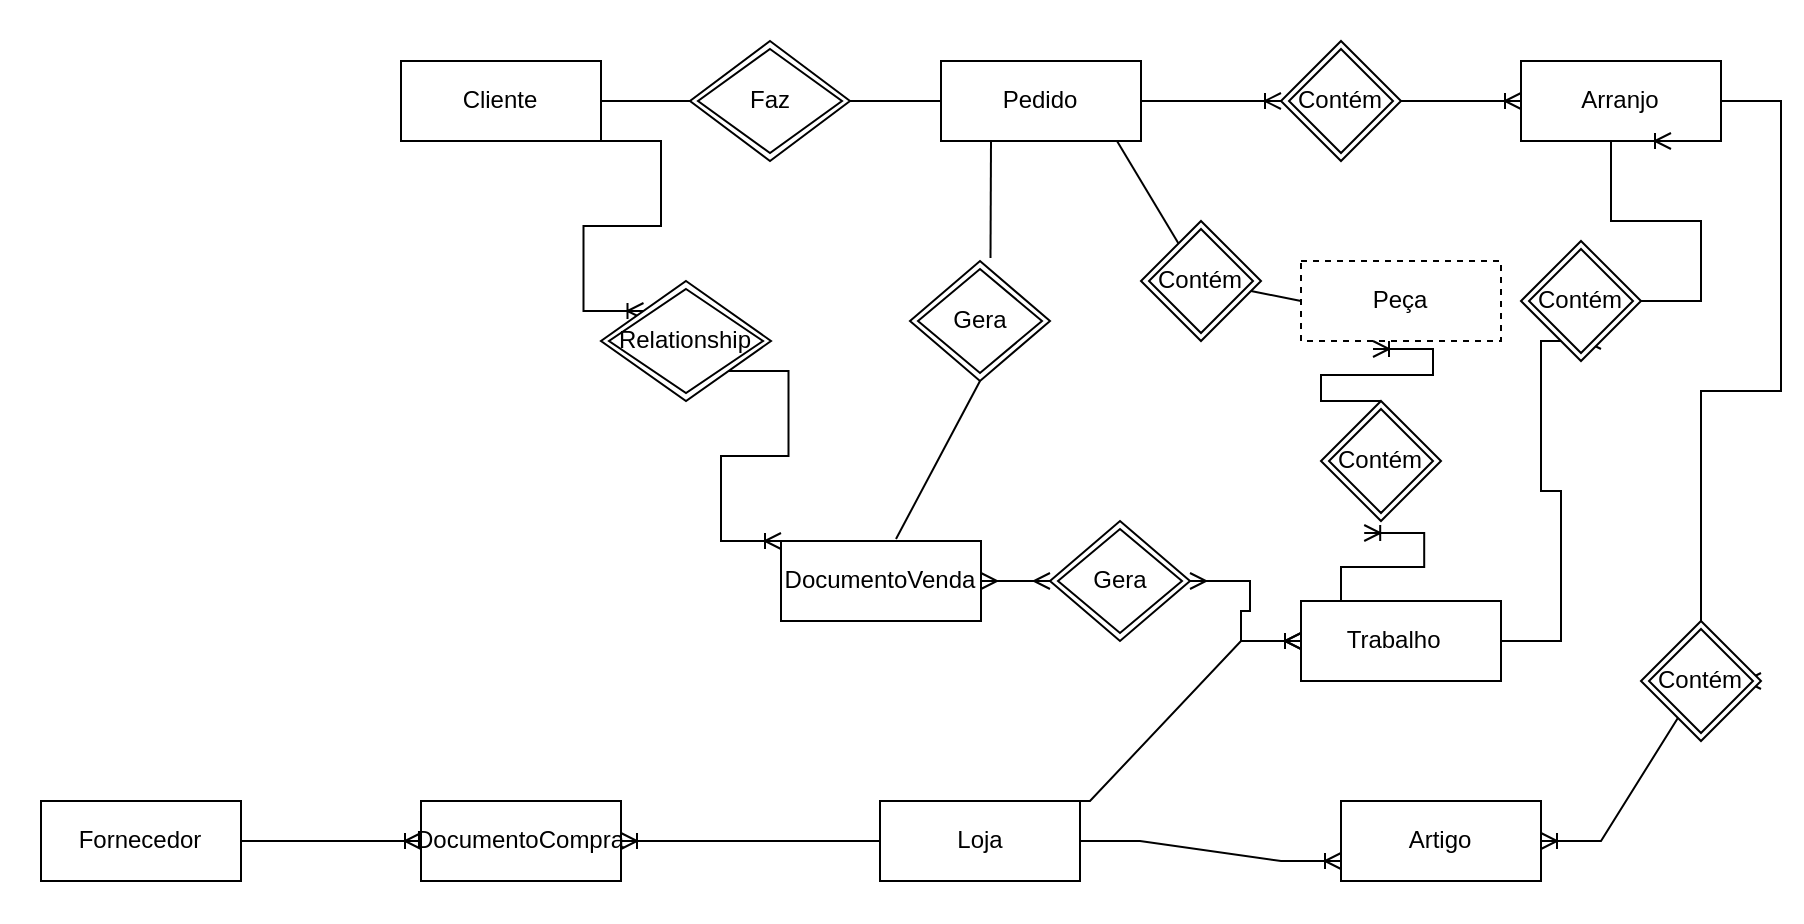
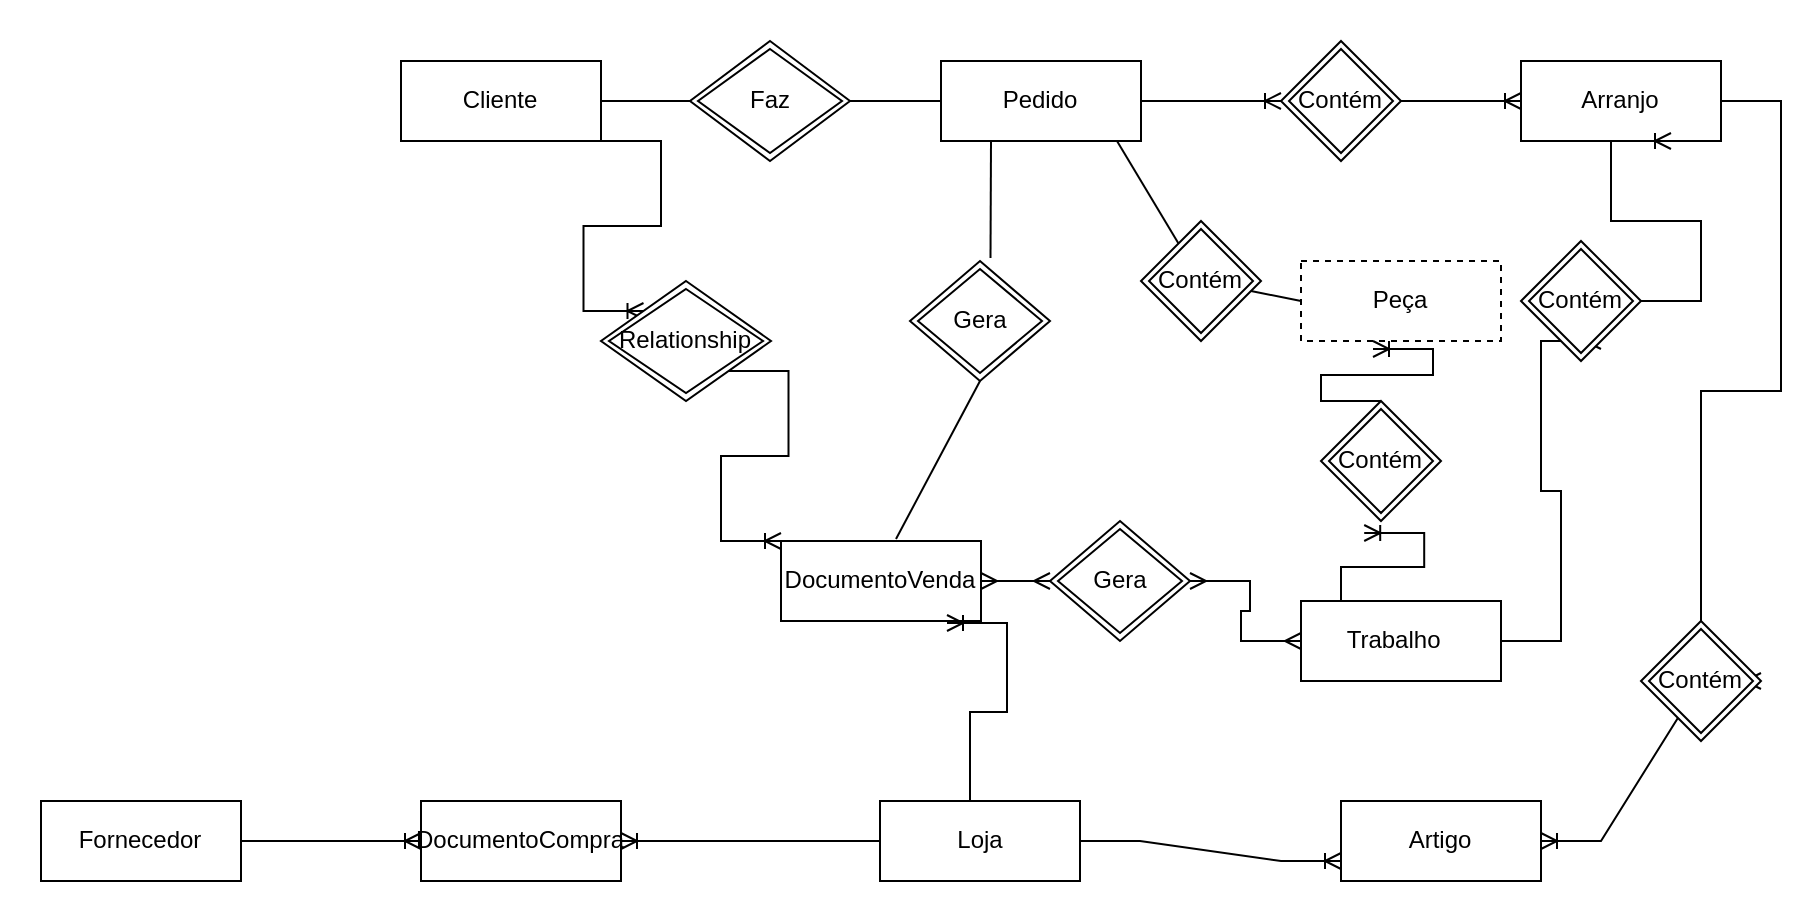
  <mxCell id="0" />
  <mxCell id="1" parent="0" />
  <mxCell id="2" value="&lt;div&gt;Cliente&lt;/div&gt;" style="whiteSpace=wrap;html=1;align=center;" parent="1" vertex="1"><mxGeometry x="200" y="30" width="100" height="40" as="geometry" /></mxCell>
  <mxCell id="3" value="Pedido" style="whiteSpace=wrap;html=1;align=center;" parent="1" vertex="1"><mxGeometry x="470" y="30" width="100" height="40" as="geometry" /></mxCell>
  <mxCell id="4" value="Peça" style="whiteSpace=wrap;html=1;align=center;dashed=1;" parent="1" vertex="1"><mxGeometry x="650" y="130" width="100" height="40" as="geometry" /></mxCell>
  <mxCell id="5" value="Trabalho&lt;span style=&quot;white-space: pre;&quot;&gt;&#09;&lt;/span&gt;" style="whiteSpace=wrap;html=1;align=center;" parent="1" vertex="1"><mxGeometry x="650" y="300" width="100" height="40" as="geometry" /></mxCell>
  <mxCell id="6" value="DocumentoVenda" style="whiteSpace=wrap;html=1;align=center;" parent="1" vertex="1"><mxGeometry x="390" y="270" width="100" height="40" as="geometry" /></mxCell>
  <mxCell id="7" value="Arranjo" style="whiteSpace=wrap;html=1;align=center;" parent="1" vertex="1"><mxGeometry x="760" y="30" width="100" height="40" as="geometry" /></mxCell>
  <mxCell id="8" value="Artigo" style="whiteSpace=wrap;html=1;align=center;" parent="1" vertex="1"><mxGeometry x="670" y="400" width="100" height="40" as="geometry" /></mxCell>
  <mxCell id="9" value="DocumentoCompra" style="whiteSpace=wrap;html=1;align=center;" parent="1" vertex="1"><mxGeometry x="210" y="400" width="100" height="40" as="geometry" /></mxCell>
  <mxCell id="10" value="Fornecedor" style="whiteSpace=wrap;html=1;align=center;" parent="1" vertex="1"><mxGeometry x="20" y="400" width="100" height="40" as="geometry" /></mxCell>
  <mxCell id="11" value="Loja" style="whiteSpace=wrap;html=1;align=center;" parent="1" vertex="1"><mxGeometry x="439.5" y="400" width="100" height="40" as="geometry" /></mxCell>
  <mxCell id="12" value="" style="edgeStyle=entityRelationEdgeStyle;fontSize=12;html=1;endArrow=ERoneToMany;rounded=0;exitX=1;exitY=0.5;exitDx=0;exitDy=0;entryX=0;entryY=0.5;entryDx=0;entryDy=0;" parent="1" source="20" target="7" edge="1"><mxGeometry width="100" height="100" relative="1" as="geometry"><mxPoint x="520" y="160" as="sourcePoint" /><mxPoint x="520" y="160" as="targetPoint" /><Array as="points"><mxPoint x="460" y="270" /><mxPoint x="500" y="300" /><mxPoint x="540" y="280" /><mxPoint x="560" y="320" /></Array></mxGeometry></mxCell>
  <mxCell id="13" value="" style="endArrow=none;html=1;rounded=0;entryX=0.88;entryY=1;entryDx=0;entryDy=0;entryPerimeter=0;" parent="1" source="15" target="3" edge="1"><mxGeometry relative="1" as="geometry"><mxPoint x="480" y="300" as="sourcePoint" /><mxPoint x="480" y="70" as="targetPoint" /></mxGeometry></mxCell>
  <mxCell id="14" value="" style="endArrow=none;html=1;rounded=0;exitX=0;exitY=0.5;exitDx=0;exitDy=0;" parent="1" source="4" target="15" edge="1"><mxGeometry relative="1" as="geometry"><mxPoint x="480" y="300" as="sourcePoint" /><mxPoint x="480" y="70" as="targetPoint" /></mxGeometry></mxCell>
  <mxCell id="15" value="Contém" style="shape=rhombus;double=1;perimeter=rhombusPerimeter;whiteSpace=wrap;html=1;align=center;" parent="1" vertex="1"><mxGeometry x="570" y="110" width="60" height="60" as="geometry" /></mxCell>
  <mxCell id="16" value="" style="endArrow=none;html=1;rounded=0;" parent="1" source="2" target="3" edge="1"><mxGeometry relative="1" as="geometry"><mxPoint x="300" y="50" as="sourcePoint" /><mxPoint x="460" y="50" as="targetPoint" /></mxGeometry></mxCell>
  <mxCell id="17" value="Faz" style="shape=rhombus;double=1;perimeter=rhombusPerimeter;whiteSpace=wrap;html=1;align=center;" parent="1" vertex="1"><mxGeometry x="344.5" y="20" width="80" height="60" as="geometry" /></mxCell>
  <mxCell id="18" value="" style="edgeStyle=entityRelationEdgeStyle;fontSize=12;html=1;endArrow=ERoneToMany;rounded=0;entryX=1;entryY=0.5;entryDx=0;entryDy=0;exitX=1;exitY=0.5;exitDx=0;exitDy=0;" parent="1" source="22" target="8" edge="1"><mxGeometry width="100" height="100" relative="1" as="geometry"><mxPoint x="790" y="440" as="sourcePoint" /><mxPoint x="890" y="340" as="targetPoint" /></mxGeometry></mxCell>
  <mxCell id="19" value="" style="edgeStyle=entityRelationEdgeStyle;fontSize=12;html=1;endArrow=ERoneToMany;rounded=0;exitX=1;exitY=0.5;exitDx=0;exitDy=0;entryX=0;entryY=0.5;entryDx=0;entryDy=0;" parent="1" source="3" target="20" edge="1"><mxGeometry width="100" height="100" relative="1" as="geometry"><mxPoint x="570" y="50" as="sourcePoint" /><mxPoint x="780" y="50" as="targetPoint" /><Array as="points" /></mxGeometry></mxCell>
  <mxCell id="20" value="Contém" style="shape=rhombus;double=1;perimeter=rhombusPerimeter;whiteSpace=wrap;html=1;align=center;" parent="1" vertex="1"><mxGeometry x="640" y="20" width="60" height="60" as="geometry" /></mxCell>
  <mxCell id="21" value="" style="edgeStyle=entityRelationEdgeStyle;fontSize=12;html=1;endArrow=ERoneToMany;rounded=0;entryX=1;entryY=0.5;entryDx=0;entryDy=0;exitX=1;exitY=0.5;exitDx=0;exitDy=0;" parent="1" source="7" target="22" edge="1"><mxGeometry width="100" height="100" relative="1" as="geometry"><mxPoint x="880" y="50" as="sourcePoint" /><mxPoint x="730" y="480" as="targetPoint" /></mxGeometry></mxCell>
  <mxCell id="22" value="&lt;div&gt;Contém&lt;/div&gt;" style="shape=rhombus;double=1;perimeter=rhombusPerimeter;whiteSpace=wrap;html=1;align=center;" parent="1" vertex="1"><mxGeometry x="820" y="310" width="60" height="60" as="geometry" /></mxCell>
  <mxCell id="23" value="" style="endArrow=none;html=1;rounded=0;entryX=0.575;entryY=-0.025;entryDx=0;entryDy=0;entryPerimeter=0;exitX=0.5;exitY=1;exitDx=0;exitDy=0;" parent="1" source="25" target="6" edge="1"><mxGeometry relative="1" as="geometry"><mxPoint x="220" y="220" as="sourcePoint" /><mxPoint x="380" y="220" as="targetPoint" /></mxGeometry></mxCell>
  <mxCell id="24" value="" style="endArrow=none;html=1;rounded=0;entryX=0.575;entryY=-0.025;entryDx=0;entryDy=0;entryPerimeter=0;exitX=0.25;exitY=1;exitDx=0;exitDy=0;" parent="1" source="3" target="25" edge="1"><mxGeometry relative="1" as="geometry"><mxPoint x="495" y="70" as="sourcePoint" /><mxPoint x="482" y="269" as="targetPoint" /></mxGeometry></mxCell>
  <mxCell id="25" value="Gera" style="shape=rhombus;double=1;perimeter=rhombusPerimeter;whiteSpace=wrap;html=1;align=center;" parent="1" vertex="1"><mxGeometry x="454.5" y="130" width="70" height="60" as="geometry" /></mxCell>
  <mxCell id="26" value="" style="edgeStyle=entityRelationEdgeStyle;fontSize=12;html=1;endArrow=ERoneToMany;rounded=0;exitX=1;exitY=1;exitDx=0;exitDy=0;entryX=0;entryY=0;entryDx=0;entryDy=0;" parent="1" source="40" target="6" edge="1"><mxGeometry width="100" height="100" relative="1" as="geometry"><mxPoint x="340" y="420" as="sourcePoint" /><mxPoint x="440" y="320" as="targetPoint" /></mxGeometry></mxCell>
  <mxCell id="27" value="" style="edgeStyle=entityRelationEdgeStyle;fontSize=12;html=1;endArrow=ERoneToMany;rounded=0;exitX=1;exitY=0.5;exitDx=0;exitDy=0;entryX=0;entryY=0.75;entryDx=0;entryDy=0;" parent="1" source="11" target="8" edge="1"><mxGeometry width="100" height="100" relative="1" as="geometry"><mxPoint x="560" y="610" as="sourcePoint" /><mxPoint x="660" y="510" as="targetPoint" /></mxGeometry></mxCell>
- <mxCell id="28" value="" style="edgeStyle=entityRelationEdgeStyle;fontSize=12;html=1;endArrow=ERoneToMany;rounded=0;exitX=0.75;exitY=0;exitDx=0;exitDy=0;" parent="1" source="11" target="5" edge="1"><mxGeometry width="100" height="100" relative="1" as="geometry"><mxPoint x="470" y="400" as="sourcePoint" /><mxPoint x="570" y="300" as="targetPoint" /></mxGeometry></mxCell>
+ <mxCell id="28" value="" style="edgeStyle=entityRelationEdgeStyle;fontSize=12;html=1;endArrow=ERoneToMany;rounded=0;exitX=0.75;exitY=0;exitDx=0;exitDy=0;entryX=0.83;entryY=1.025;entryDx=0;entryDy=0;entryPerimeter=0;" parent="1" source="11" target="6" edge="1"><mxGeometry width="100" height="100" relative="1" as="geometry"><mxPoint x="470" y="400" as="sourcePoint" /><mxPoint x="570" y="300" as="targetPoint" /></mxGeometry></mxCell>
  <mxCell id="29" value="" style="edgeStyle=entityRelationEdgeStyle;fontSize=12;html=1;endArrow=ERoneToMany;rounded=0;entryX=1;entryY=0.5;entryDx=0;entryDy=0;" parent="1" source="11" target="9" edge="1"><mxGeometry width="100" height="100" relative="1" as="geometry"><mxPoint x="380" y="600" as="sourcePoint" /><mxPoint x="480" y="500" as="targetPoint" /></mxGeometry></mxCell>
  <mxCell id="30" value="" style="edgeStyle=entityRelationEdgeStyle;fontSize=12;html=1;endArrow=ERoneToMany;rounded=0;exitX=1;exitY=0.5;exitDx=0;exitDy=0;entryX=0.75;entryY=1;entryDx=0;entryDy=0;" parent="1" source="36" target="7" edge="1"><mxGeometry width="100" height="100" relative="1" as="geometry"><mxPoint x="750" y="280" as="sourcePoint" /><mxPoint x="840" y="60" as="targetPoint" /><Array as="points"><mxPoint x="810" y="180" /></Array></mxGeometry></mxCell>
  <mxCell id="31" value="" style="edgeStyle=entityRelationEdgeStyle;fontSize=12;html=1;endArrow=ERoneToMany;rounded=0;exitX=0.5;exitY=0;exitDx=0;exitDy=0;entryX=0.36;entryY=1.1;entryDx=0;entryDy=0;entryPerimeter=0;" parent="1" source="34" target="4" edge="1"><mxGeometry width="100" height="100" relative="1" as="geometry"><mxPoint x="850" y="130" as="sourcePoint" /><mxPoint x="750" y="230" as="targetPoint" /></mxGeometry></mxCell>
  <mxCell id="32" value="" style="edgeStyle=entityRelationEdgeStyle;fontSize=12;html=1;endArrow=ERmany;startArrow=ERmany;rounded=0;entryX=0;entryY=0.5;entryDx=0;entryDy=0;exitX=1;exitY=0.5;exitDx=0;exitDy=0;" parent="1" source="38" target="5" edge="1"><mxGeometry width="100" height="100" relative="1" as="geometry"><mxPoint x="540" y="590" as="sourcePoint" /><mxPoint x="640" y="490" as="targetPoint" /></mxGeometry></mxCell>
  <mxCell id="33" value="" style="edgeStyle=entityRelationEdgeStyle;fontSize=12;html=1;endArrow=ERoneToMany;rounded=0;exitX=0.5;exitY=0;exitDx=0;exitDy=0;entryX=0.36;entryY=1.1;entryDx=0;entryDy=0;entryPerimeter=0;" parent="1" source="5" target="34" edge="1"><mxGeometry width="100" height="100" relative="1" as="geometry"><mxPoint x="670" y="270" as="sourcePoint" /><mxPoint x="686" y="174" as="targetPoint" /></mxGeometry></mxCell>
  <mxCell id="34" value="Contém" style="shape=rhombus;double=1;perimeter=rhombusPerimeter;whiteSpace=wrap;html=1;align=center;" parent="1" vertex="1"><mxGeometry x="660" y="200" width="60" height="60" as="geometry" /></mxCell>
  <mxCell id="35" value="" style="edgeStyle=entityRelationEdgeStyle;fontSize=12;html=1;endArrow=ERoneToMany;rounded=0;exitX=1;exitY=0.5;exitDx=0;exitDy=0;entryX=0.75;entryY=1;entryDx=0;entryDy=0;" parent="1" source="5" target="36" edge="1"><mxGeometry width="100" height="100" relative="1" as="geometry"><mxPoint x="720" y="290" as="sourcePoint" /><mxPoint x="835" y="70" as="targetPoint" /><Array as="points" /></mxGeometry></mxCell>
  <mxCell id="36" value="Contém" style="shape=rhombus;double=1;perimeter=rhombusPerimeter;whiteSpace=wrap;html=1;align=center;" parent="1" vertex="1"><mxGeometry x="760" y="120" width="60" height="60" as="geometry" /></mxCell>
  <mxCell id="37" value="" style="edgeStyle=entityRelationEdgeStyle;fontSize=12;html=1;endArrow=ERmany;startArrow=ERmany;rounded=0;entryX=0;entryY=0.5;entryDx=0;entryDy=0;exitX=1;exitY=0.5;exitDx=0;exitDy=0;" parent="1" source="6" target="38" edge="1"><mxGeometry width="100" height="100" relative="1" as="geometry"><mxPoint x="530" y="290" as="sourcePoint" /><mxPoint x="620" y="290" as="targetPoint" /></mxGeometry></mxCell>
  <mxCell id="38" value="Gera" style="shape=rhombus;double=1;perimeter=rhombusPerimeter;whiteSpace=wrap;html=1;align=center;" parent="1" vertex="1"><mxGeometry x="524.5" y="260" width="70" height="60" as="geometry" /></mxCell>
  <mxCell id="39" value="" style="edgeStyle=entityRelationEdgeStyle;fontSize=12;html=1;endArrow=ERoneToMany;rounded=0;exitX=1;exitY=1;exitDx=0;exitDy=0;entryX=0;entryY=0;entryDx=0;entryDy=0;" parent="1" source="2" target="40" edge="1"><mxGeometry width="100" height="100" relative="1" as="geometry"><mxPoint x="300" y="70" as="sourcePoint" /><mxPoint x="390" y="270" as="targetPoint" /></mxGeometry></mxCell>
  <mxCell id="40" value="Relationship" style="shape=rhombus;double=1;perimeter=rhombusPerimeter;whiteSpace=wrap;html=1;align=center;" parent="1" vertex="1"><mxGeometry x="300" y="140" width="85" height="60" as="geometry" /></mxCell>
  <mxCell id="41" value="" style="edgeStyle=entityRelationEdgeStyle;fontSize=12;html=1;endArrow=ERoneToMany;rounded=0;entryX=0;entryY=0.5;entryDx=0;entryDy=0;exitX=1;exitY=0.5;exitDx=0;exitDy=0;" parent="1" source="10" target="9" edge="1"><mxGeometry width="100" height="100" relative="1" as="geometry"><mxPoint x="100" y="590" as="sourcePoint" /><mxPoint x="200" y="490" as="targetPoint" /></mxGeometry></mxCell>
